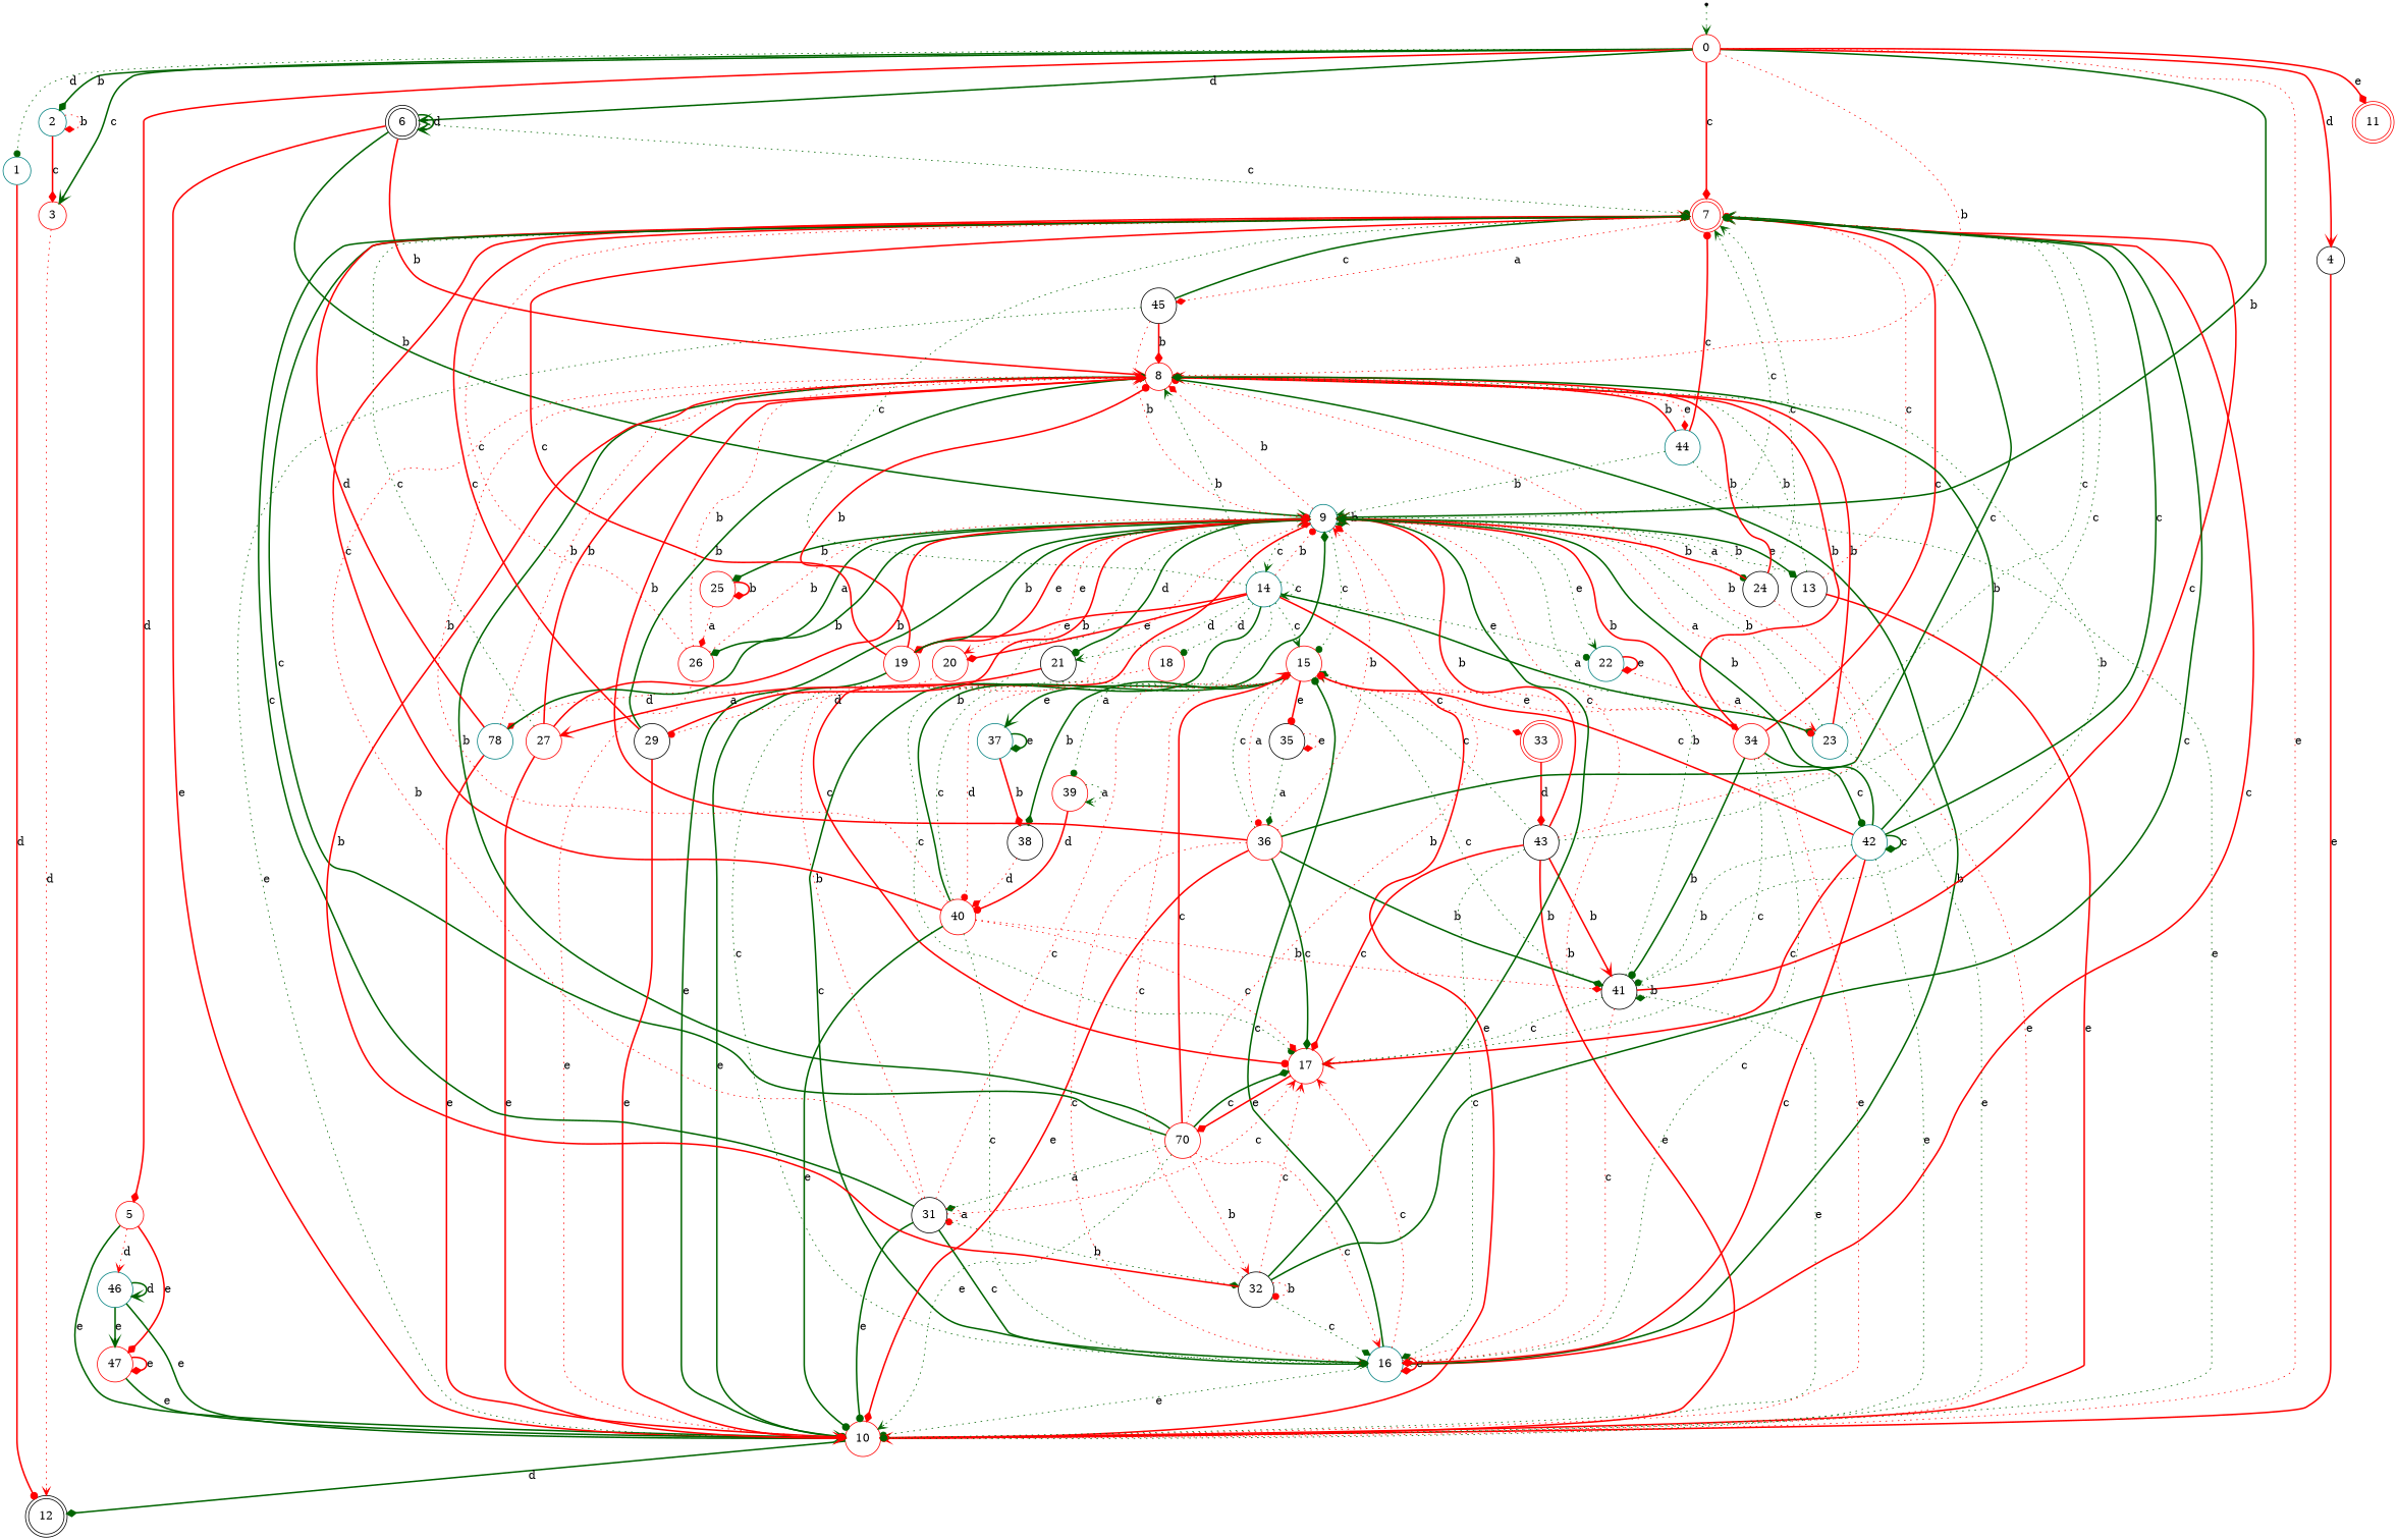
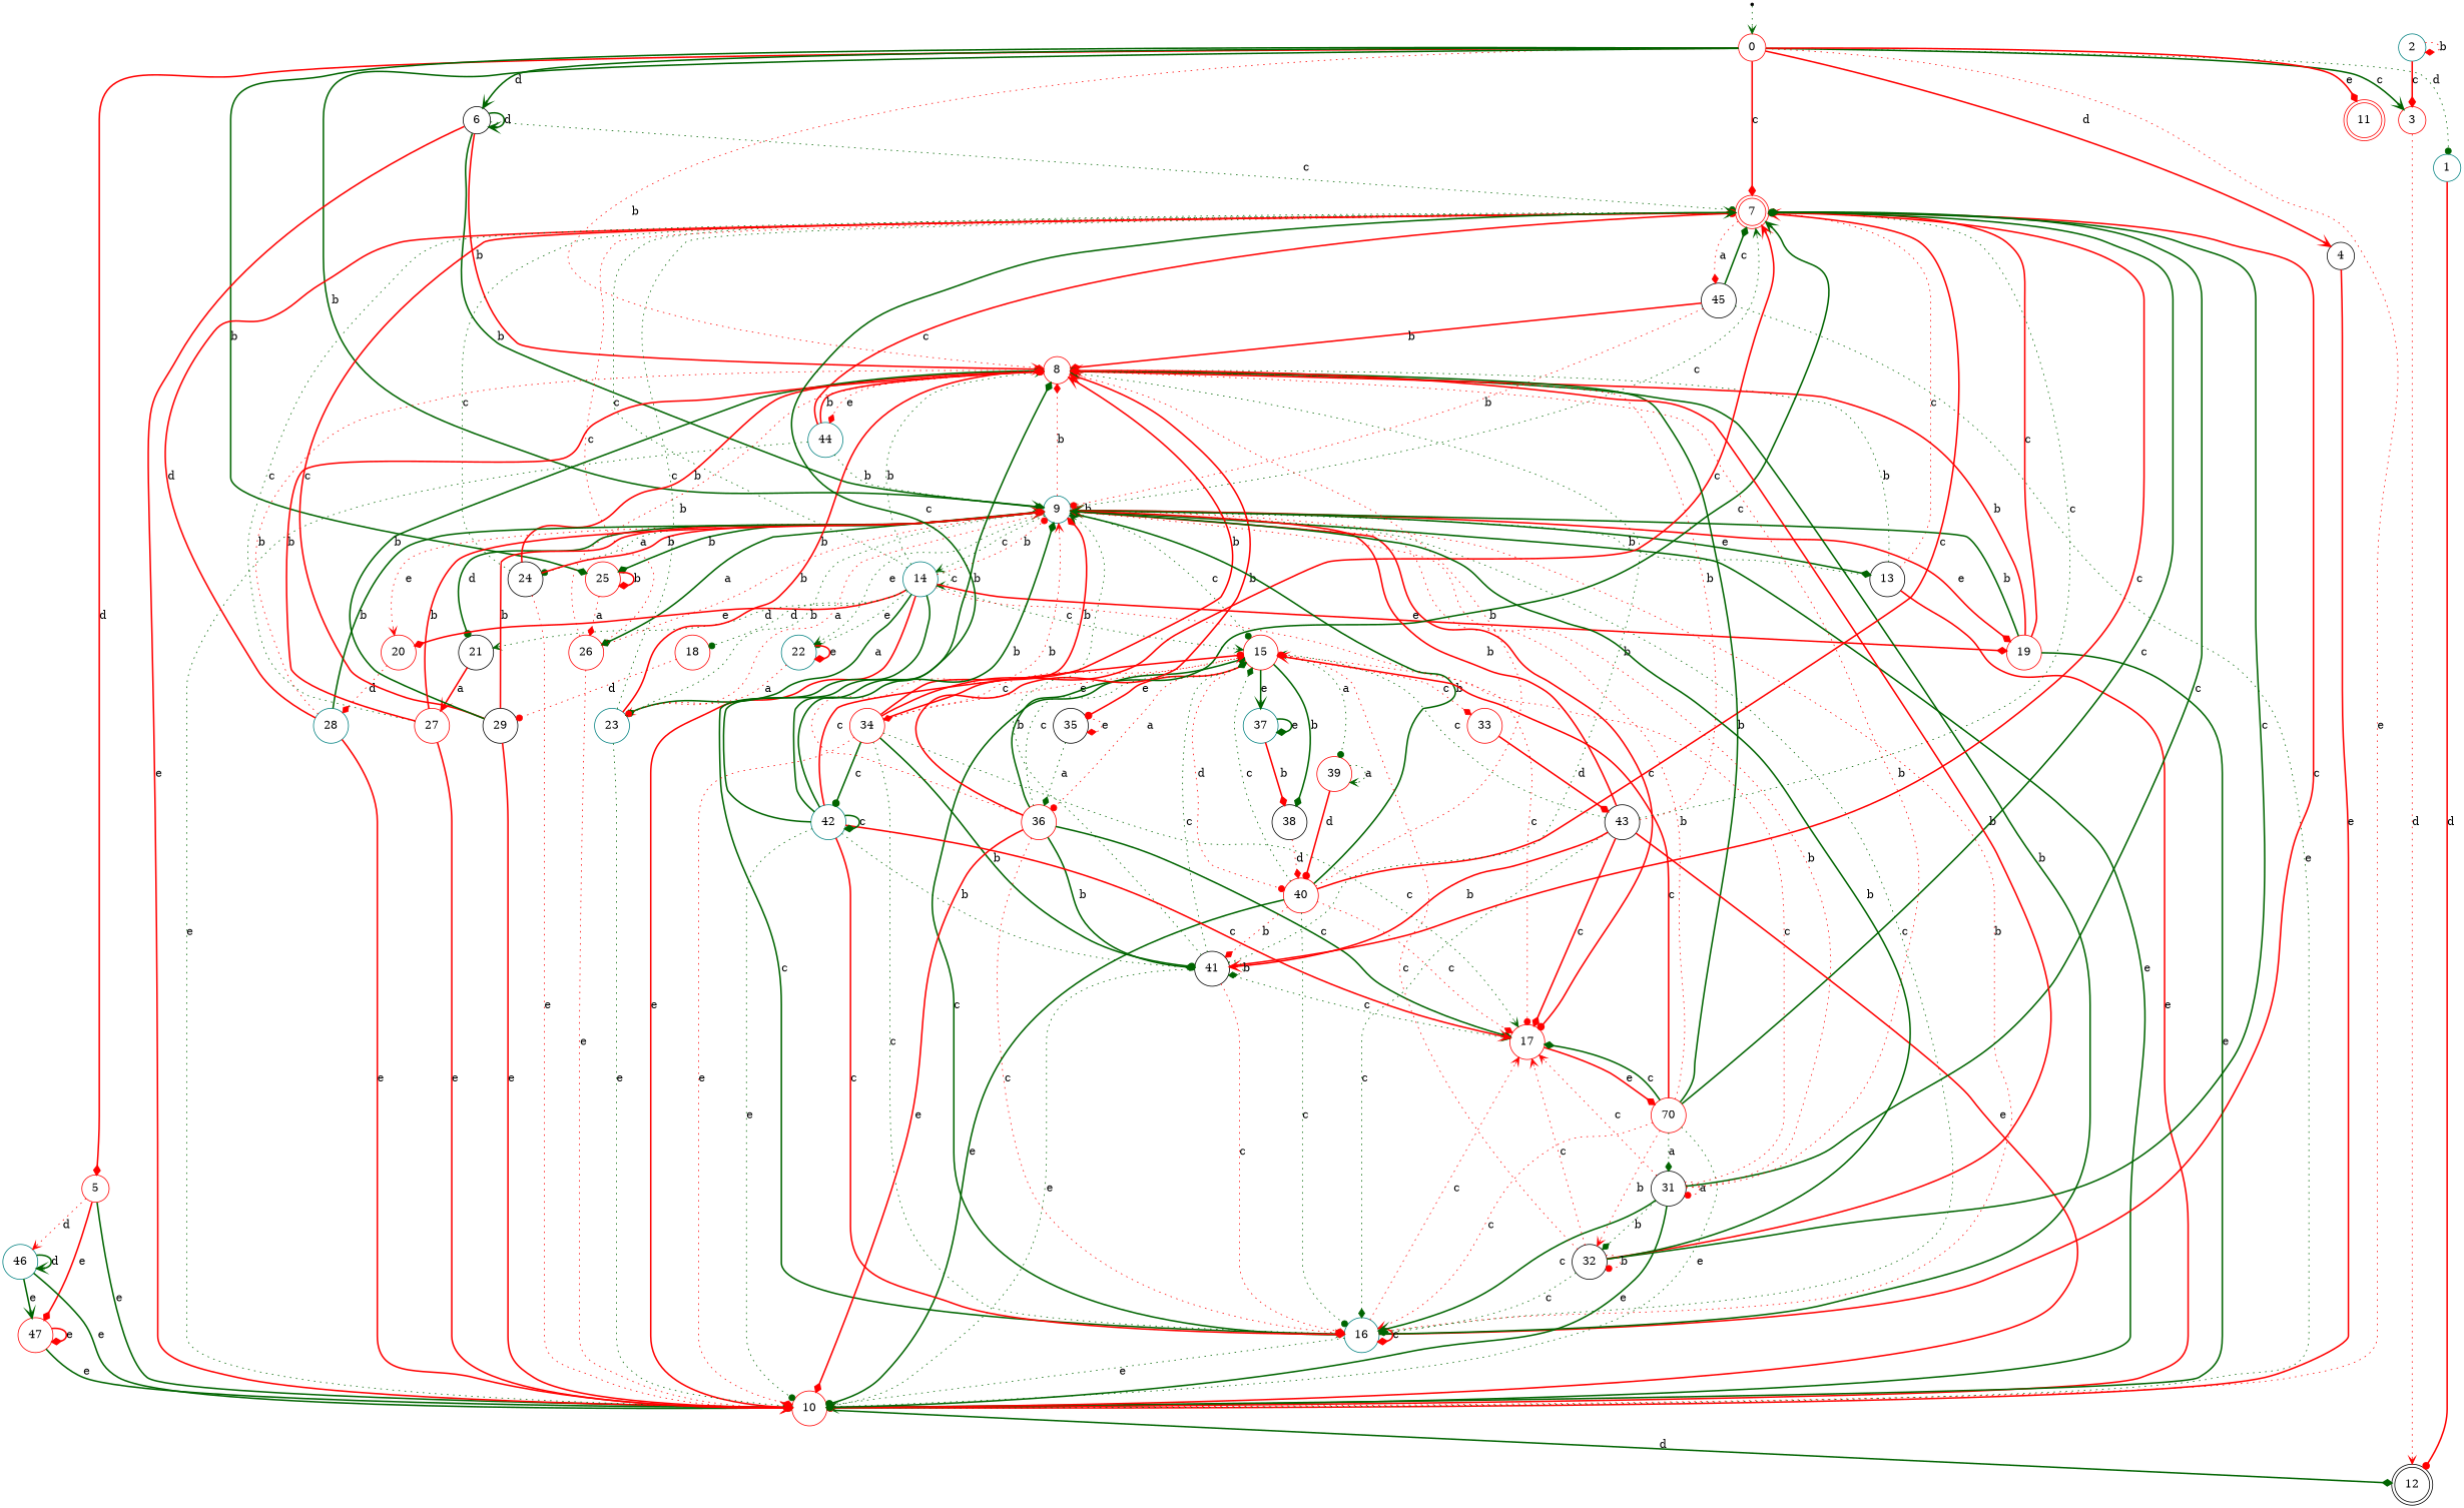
  digraph {
    rankdir=TB
    node [color=red shape=circle]
    edge [arrowhead=diamond color=red style=bold]
    dummy0 [color=black shape=point]
    0
    1 [color=teal]
    2 [color=teal]
    3
    4 [color=black]
    5
-   6 [color=black shape=doublecircle]
+   6 [color=black]
    7 [shape=doublecircle]
    8
    9 [color=teal]
    10
    11 [shape=doublecircle]
    12 [color=black shape=doublecircle]
    46 [color=teal]
    47
    45 [color=black]
    44 [color=teal]
    13 [color=black]
    14 [color=teal]
    15
    16 [color=teal]
    17
    19
    20
    21 [color=black]
    22 [color=teal]
    23 [color=teal]
    24 [color=black]
    25
    26
    18
-   33 [shape=doublecircle]
+   33
    34
    35 [color=black]
    36
    37 [color=teal]
    38 [color=black]
    39
    40
    n41 [label=70]
    29 [color=black]
-   28 [color=teal label=78]
+   28 [color=teal]
    27
    43 [color=black]
    41 [color=black]
    42 [color=teal]
    31 [color=black]
    32 [color=black]
    dummy0 -> 0 [arrowhead=vee color=darkgreen style=dotted]
    0 -> 1 [arrowhead=dot color=darkgreen label=d style=dotted]
-   0 -> 2 [color=darkgreen label=b]
+   0 -> 25 [color=darkgreen label=b]
    0 -> 3 [arrowhead=vee color=darkgreen label=c]
    0 -> 4 [arrowhead=vee label=d]
    0 -> 5 [label=d]
    0 -> 6 [arrowhead=vee color=darkgreen label=d]
    0 -> 7 [label=c]
    0 -> 8 [label=b style=dotted]
    0 -> 9 [color=darkgreen label=b]
    0 -> 10 [label=e style=dotted]
    0 -> 11 [label=e]
    1 -> 12 [arrowhead=dot label=d]
    2 -> 2 [label=b style=dotted]
    2 -> 3 [label=c]
    3 -> 12 [arrowhead=vee label=d style=dotted]
    4 -> 10 [label=e]
    5 -> 10 [color=darkgreen label=e]
    5 -> 46 [arrowhead=vee label=d style=dotted]
    5 -> 47 [label=e]
    6 -> 6 [arrowhead=vee color=darkgreen label=d]
    6 -> 7 [arrowhead=dot color=darkgreen label=c style=dotted]
    6 -> 8 [arrowhead=vee label=b]
    6 -> 9 [arrowhead=vee color=darkgreen label=b]
    6 -> 10 [label=e]
    7 -> 45 [label=a style=dotted]
    8 -> 44 [label=e style=dotted]
    9 -> 7 [arrowhead=vee color=darkgreen label=c style=dotted]
    9 -> 8 [label=b style=dotted]
    9 -> 9 [color=darkgreen label=b style=dotted]
    9 -> 10 [arrowhead=dot color=darkgreen label=e]
    9 -> 13 [color=darkgreen label=e]
    9 -> 14 [arrowhead=vee color=darkgreen label=c style=dotted]
    9 -> 15 [arrowhead=dot color=darkgreen label=c style=dotted]
    9 -> 16 [color=darkgreen label=c style=dotted]
    9 -> 17 [arrowhead=dot label=c]
    9 -> 19 [label=e]
    9 -> 20 [arrowhead=vee label=e style=dotted]
    9 -> 21 [arrowhead=dot color=darkgreen label=d]
    9 -> 22 [arrowhead=vee color=darkgreen label=e style=dotted]
    9 -> 23 [arrowhead=vee label=a style=dotted]
    9 -> 24 [arrowhead=dot color=darkgreen label=a style=dotted]
    9 -> 25 [color=darkgreen label=b]
    9 -> 26 [color=darkgreen label=a]
    10 -> 12 [color=darkgreen label=d]
    46 -> 10 [color=darkgreen label=e]
    46 -> 46 [arrowhead=vee color=darkgreen label=d]
    46 -> 47 [arrowhead=vee color=darkgreen label=e]
    47 -> 10 [arrowhead=dot color=darkgreen label=e]
    47 -> 47 [label=e]
    45 -> 7 [color=darkgreen label=c]
    45 -> 8 [label=b]
    45 -> 9 [arrowhead=dot label=b style=dotted]
    45 -> 10 [arrowhead=dot color=darkgreen label=e style=dotted]
    44 -> 7 [arrowhead=dot label=c]
    44 -> 8 [arrowhead=dot label=b]
    44 -> 9 [arrowhead=vee color=darkgreen label=b style=dotted]
    44 -> 10 [arrowhead=dot color=darkgreen label=e style=dotted]
    13 -> 7 [arrowhead=dot label=c style=dotted]
    13 -> 8 [arrowhead=dot color=darkgreen label=b style=dotted]
    13 -> 9 [arrowhead=vee color=darkgreen label=b style=dotted]
    13 -> 10 [arrowhead=dot label=e]
    14 -> 7 [arrowhead=vee color=darkgreen label=c style=dotted]
    14 -> 8 [arrowhead=vee color=darkgreen label=b style=dotted]
    14 -> 9 [arrowhead=dot label=b style=dotted]
    14 -> 10 [arrowhead=vee label=e]
    14 -> 14 [arrowhead=vee color=darkgreen label=c style=dotted]
    14 -> 15 [arrowhead=vee color=darkgreen label=c style=dotted]
    14 -> 16 [color=darkgreen label=c]
-   14 -> 17 [arrowhead=dot color=darkgreen label=c style=dotted]
+   14 -> 17 [arrowhead=dot label=c style=dotted]
    14 -> 19 [label=e]
    14 -> 20 [label=e]
    14 -> 21 [arrowhead=vee color=darkgreen label=d style=dotted]
    14 -> 22 [arrowhead=dot color=darkgreen label=e style=dotted]
    14 -> 23 [color=darkgreen label=a]
    14 -> 18 [arrowhead=dot color=darkgreen label=d style=dotted]
    15 -> 33 [label=c style=dotted]
    15 -> 34 [label=e style=dotted]
    15 -> 35 [arrowhead=dot label=e]
    15 -> 36 [arrowhead=dot label=a style=dotted]
    15 -> 37 [arrowhead=vee color=darkgreen label=e]
    15 -> 38 [color=darkgreen label=b]
    15 -> 39 [arrowhead=dot color=darkgreen label=a style=dotted]
    15 -> 40 [arrowhead=dot label=d style=dotted]
    16 -> 7 [label=c]
    16 -> 8 [arrowhead=dot color=darkgreen label=b]
    16 -> 9 [arrowhead=vee label=b style=dotted]
    16 -> 10 [arrowhead=dot color=darkgreen label=e style=dotted]
    16 -> 15 [arrowhead=dot color=darkgreen label=c]
    16 -> 16 [label=c]
    16 -> 17 [arrowhead=vee label=c style=dotted]
    17 -> n41 [label=e]
    19 -> 7 [label=c]
    19 -> 8 [arrowhead=dot label=b]
    19 -> 9 [arrowhead=vee color=darkgreen label=b]
    19 -> 10 [arrowhead=vee color=darkgreen label=e]
    20 -> 28 [label=d style=dotted]
    21 -> 27 [arrowhead=vee label=a]
    22 -> 22 [label=e]
    22 -> 23 [arrowhead=dot label=a style=dotted]
    23 -> 7 [color=darkgreen label=c style=dotted]
    23 -> 8 [arrowhead=dot label=b]
    23 -> 9 [color=darkgreen label=b style=dotted]
    23 -> 10 [color=darkgreen label=e style=dotted]
    24 -> 7 [arrowhead=vee color=darkgreen label=c style=dotted]
    24 -> 8 [label=b]
    24 -> 9 [label=b]
    24 -> 10 [arrowhead=vee label=e style=dotted]
    25 -> 25 [label=b]
    25 -> 26 [label=a style=dotted]
    26 -> 7 [arrowhead=dot label=c style=dotted]
    26 -> 8 [label=b style=dotted]
    26 -> 9 [arrowhead=dot label=b style=dotted]
    26 -> 10 [arrowhead=dot label=e style=dotted]
    18 -> 29 [arrowhead=dot label=d style=dotted]
    33 -> 43 [label=d]
    34 -> 7 [arrowhead=vee label=c]
    34 -> 8 [arrowhead=vee label=b]
    34 -> 9 [label=b]
    34 -> 10 [label=e style=dotted]
    34 -> 15 [arrowhead=vee label=c style=dotted]
    34 -> 16 [arrowhead=vee color=darkgreen label=c style=dotted]
    34 -> 17 [arrowhead=vee color=darkgreen label=c style=dotted]
    34 -> 41 [arrowhead=dot color=darkgreen label=b]
    34 -> 42 [arrowhead=dot color=darkgreen label=c]
    35 -> 35 [label=e style=dotted]
    35 -> 36 [color=darkgreen label=a style=dotted]
    36 -> 7 [arrowhead=vee color=darkgreen label=c]
    36 -> 8 [arrowhead=vee label=b]
    36 -> 9 [arrowhead=vee label=b style=dotted]
    36 -> 10 [label=e]
    36 -> 15 [color=darkgreen label=c style=dotted]
    36 -> 16 [label=c style=dotted]
    36 -> 17 [color=darkgreen label=c]
    36 -> 41 [color=darkgreen label=b]
    37 -> 37 [color=darkgreen label=e]
    37 -> 38 [label=b]
    38 -> 40 [label=d style=dotted]
    39 -> 39 [arrowhead=vee color=darkgreen label=a style=dotted]
    39 -> 40 [arrowhead=dot label=d]
    40 -> 7 [arrowhead=vee label=c]
    40 -> 8 [arrowhead=dot label=b style=dotted]
    40 -> 9 [color=darkgreen label=b]
    40 -> 10 [arrowhead=dot color=darkgreen label=e]
    40 -> 15 [color=darkgreen label=c style=dotted]
    40 -> 16 [arrowhead=dot color=darkgreen label=c style=dotted]
    40 -> 17 [label=c style=dotted]
    40 -> 41 [label=b style=dotted]
    n41 -> 7 [arrowhead=dot color=darkgreen label=c]
    n41 -> 8 [arrowhead=dot color=darkgreen label=b]
    n41 -> 9 [label=b style=dotted]
    n41 -> 10 [arrowhead=vee color=darkgreen label=e style=dotted]
    n41 -> 15 [arrowhead=vee label=c]
    n41 -> 16 [arrowhead=vee label=c style=dotted]
    n41 -> 17 [color=darkgreen label=c]
    n41 -> 31 [color=darkgreen label=a style=dotted]
    n41 -> 32 [arrowhead=vee label=b style=dotted]
    29 -> 7 [label=c]
    29 -> 8 [color=darkgreen label=b]
    29 -> 9 [label=b]
    29 -> 10 [arrowhead=vee label=e]
    28 -> 7 [label=d]
    28 -> 8 [label=b style=dotted]
    28 -> 9 [arrowhead=vee color=darkgreen label=b]
    28 -> 10 [label=e]
    27 -> 7 [arrowhead=vee color=darkgreen label=c style=dotted]
    27 -> 8 [label=b]
    27 -> 9 [arrowhead=vee label=b]
    27 -> 10 [arrowhead=vee label=e]
    43 -> 7 [color=darkgreen label=c style=dotted]
    43 -> 8 [arrowhead=dot label=b style=dotted]
    43 -> 9 [arrowhead=vee label=b]
    43 -> 10 [arrowhead=dot label=e]
    43 -> 15 [arrowhead=vee color=darkgreen label=c style=dotted]
    43 -> 16 [color=darkgreen label=c style=dotted]
    43 -> 17 [label=c]
    43 -> 41 [arrowhead=vee label=b]
    41 -> 7 [label=c]
    41 -> 8 [arrowhead=vee color=darkgreen label=b style=dotted]
    41 -> 9 [arrowhead=vee color=darkgreen label=b style=dotted]
    41 -> 10 [arrowhead=dot color=darkgreen label=e style=dotted]
    41 -> 15 [color=darkgreen label=c style=dotted]
    41 -> 16 [label=c style=dotted]
    41 -> 17 [arrowhead=vee color=darkgreen label=c style=dotted]
    41 -> 41 [color=darkgreen label=b style=dotted]
    42 -> 7 [arrowhead=vee color=darkgreen label=c]
    42 -> 8 [color=darkgreen label=b]
    42 -> 9 [color=darkgreen label=b]
    42 -> 10 [arrowhead=dot color=darkgreen label=e style=dotted]
    42 -> 15 [arrowhead=dot label=c]
    42 -> 16 [label=c]
    42 -> 17 [arrowhead=vee label=c]
    42 -> 41 [arrowhead=dot color=darkgreen label=b style=dotted]
    42 -> 42 [color=darkgreen label=c]
    31 -> 7 [color=darkgreen label=c]
    31 -> 8 [label=b style=dotted]
    31 -> 9 [label=b style=dotted]
    31 -> 10 [arrowhead=dot color=darkgreen label=e]
    31 -> 15 [label=c style=dotted]
    31 -> 16 [arrowhead=vee color=darkgreen label=c]
    31 -> 17 [arrowhead=vee label=c style=dotted]
    31 -> 31 [arrowhead=dot label=a style=dotted]
    31 -> 32 [color=darkgreen label=b style=dotted]
    32 -> 7 [arrowhead=dot color=darkgreen label=c]
    32 -> 8 [arrowhead=vee label=b]
    32 -> 9 [arrowhead=vee color=darkgreen label=b]
    32 -> 15 [arrowhead=dot label=c style=dotted]
    32 -> 16 [color=darkgreen label=c style=dotted]
    32 -> 17 [arrowhead=vee label=c style=dotted]
    32 -> 32 [arrowhead=dot label=b style=dotted]
  }
